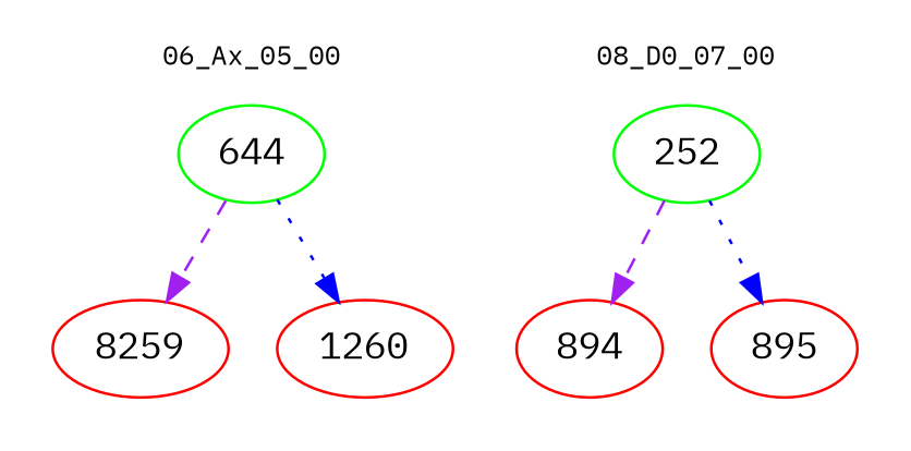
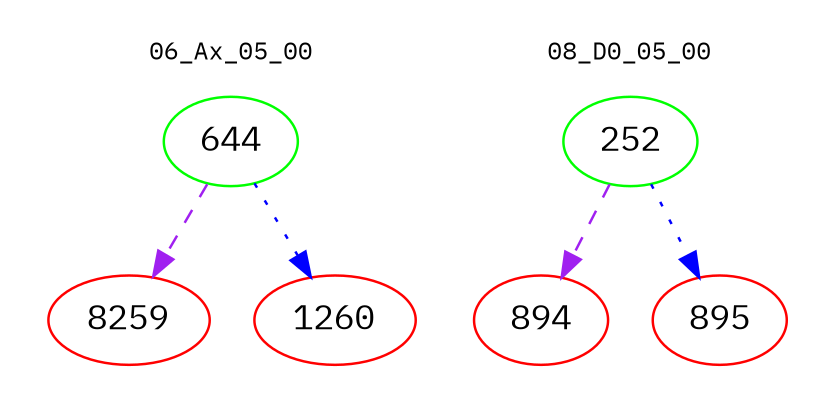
  digraph {
    fontname="IBM Plex Mono"
    node [color=red fontname="IBM Plex Mono"]
    edge [color=purple fontname="IBM Plex Mono" style=dashed]
    n1 [color=green label=644]
    n2 [label=8259]
    n3 [label=1260]
    n4 [color=green label=252]
    n5 [label=894]
    n6 [label=895]
    subgraph cluster_1 {
      color=white
      fontsize=10
      label="06_Ax_05_00"
      n1
      n2
      n3
    }
    subgraph cluster_2 {
      color=white
      fontsize=10
-     label="08_D0_07_00"
+     label="08_D0_05_00"
      n4
      n5
      n6
    }
    n1 -> n2
    n1 -> n3 [color=blue style=dotted]
    n4 -> n5
    n4 -> n6 [color=blue style=dotted]
  }
